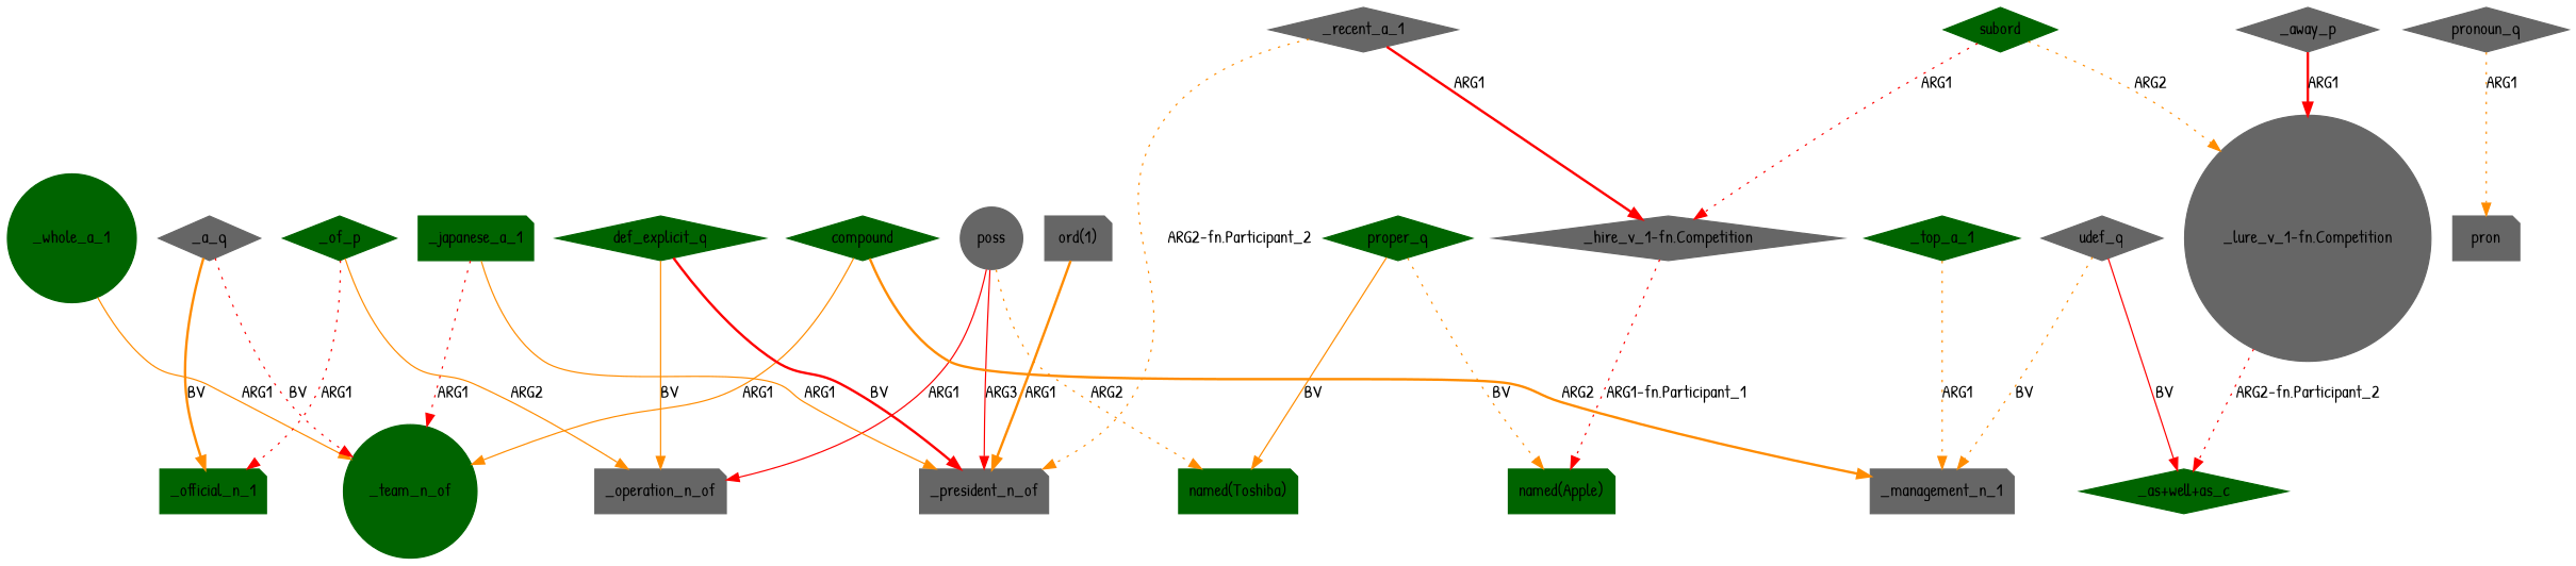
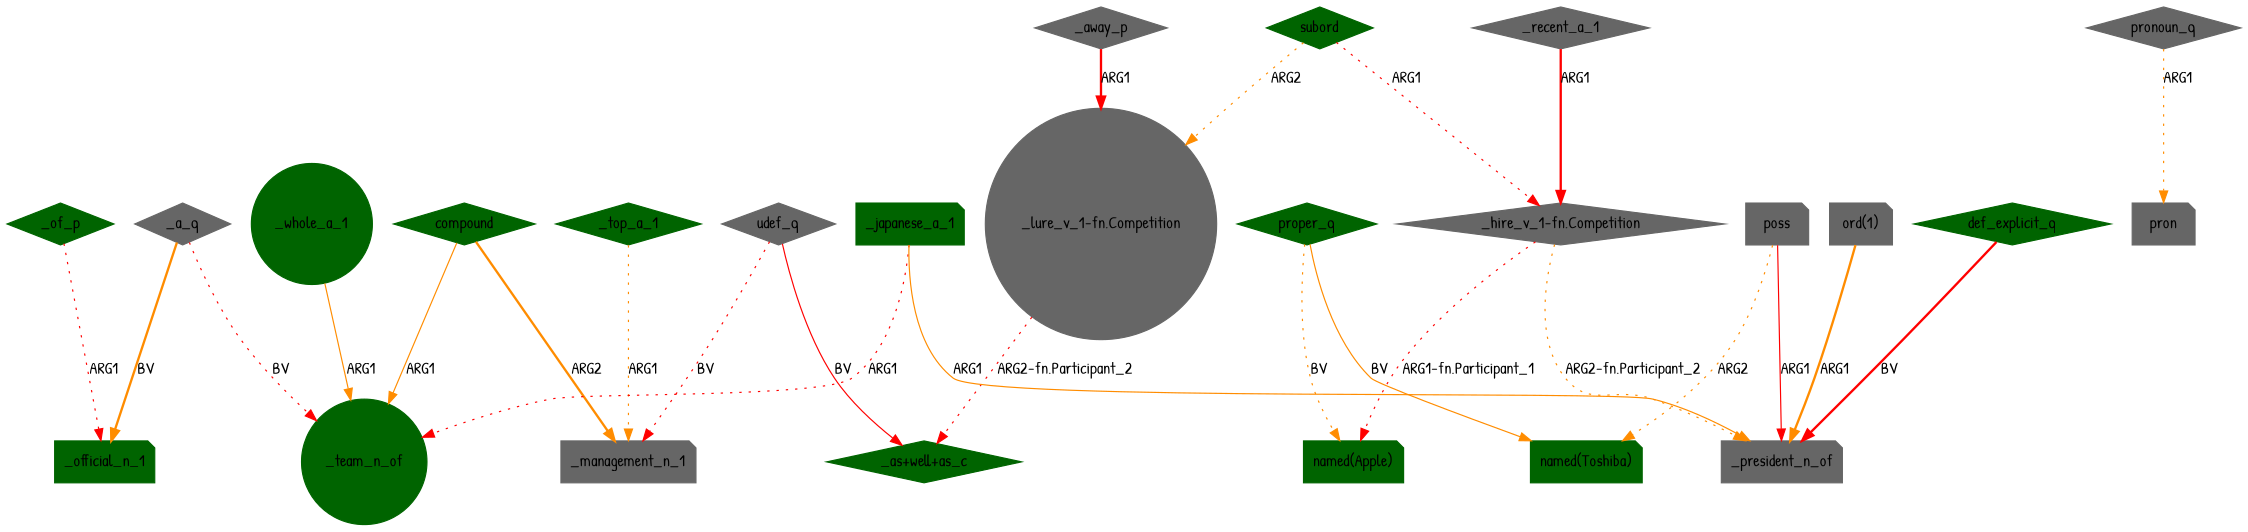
  digraph {
    fontname="Patrick Hand"
    node [color=darkgreen fontname="Patrick Hand" shape=diamond style=filled]
    edge [color=darkorange fontname="Patrick Hand" style=dotted]
    _whole_a_1 [shape=circle]
    _team_n_of [shape=circle]
    proper_q
    "named(Apple)" [shape=note]
    "named(Toshiba)" [shape=note]
    "_hire_v_1-fn.Competition" [color=gray40]
    _president_n_of [color=gray40 shape=note]
    _of_p
    _official_n_1 [shape=note]
-   _operation_n_of [color=gray40 shape=note]
    _a_q [color=gray40]
-   poss [color=gray40 shape=circle]
+   poss [color=gray40 shape=note]
    pron [color=gray40 shape=note]
    "ord(1)" [color=gray40 shape=note]
    subord
    "_lure_v_1-fn.Competition" [color=gray40 shape=circle]
    "_as+well+as_c"
    compound
    _management_n_1 [color=gray40 shape=note]
    _top_a_1
    udef_q [color=gray40]
    pronoun_q [color=gray40]
    _japanese_a_1 [shape=note]
    _away_p [color=gray40]
    def_explicit_q
    _recent_a_1 [color=gray40]
    _whole_a_1 -> _team_n_of [label=ARG1 style=solid]
    proper_q -> "named(Apple)" [label=BV]
    proper_q -> "named(Toshiba)" [label=BV style=solid]
    "_hire_v_1-fn.Competition" -> "named(Apple)" [color=red label="ARG1-fn.Participant_1"]
-   _recent_a_1 -> _president_n_of [label="ARG2-fn.Participant_2"]
+   "_hire_v_1-fn.Competition" -> _president_n_of [label="ARG2-fn.Participant_2"]
    _of_p -> _official_n_1 [color=red label=ARG1]
-   _of_p -> _operation_n_of [label=ARG2 style=solid]
    _a_q -> _team_n_of [color=red label=BV]
    _a_q -> _official_n_1 [label=BV style=bold]
    poss -> "named(Toshiba)" [label=ARG2]
-   poss -> _president_n_of [color=red label=ARG3 style=solid]
-   poss -> _operation_n_of [color=red label=ARG1 style=solid]
+   poss -> _president_n_of [color=red label=ARG1 style=solid]
    "ord(1)" -> _president_n_of [label=ARG1 style=bold]
    subord -> "_hire_v_1-fn.Competition" [color=red label=ARG1]
    subord -> "_lure_v_1-fn.Competition" [label=ARG2]
    "_lure_v_1-fn.Competition" -> "_as+well+as_c" [color=red label="ARG2-fn.Participant_2"]
    compound -> _team_n_of [label=ARG1 style=solid]
    compound -> _management_n_1 [label=ARG2 style=bold]
    _top_a_1 -> _management_n_1 [label=ARG1]
    udef_q -> "_as+well+as_c" [color=red label=BV style=solid]
-   udef_q -> _management_n_1 [label=BV]
+   udef_q -> _management_n_1 [color=red label=BV]
    pronoun_q -> pron [label=ARG1]
    _japanese_a_1 -> _team_n_of [color=red label=ARG1]
    _japanese_a_1 -> _president_n_of [label=ARG1 style=solid]
    _away_p -> "_lure_v_1-fn.Competition" [color=red label=ARG1 style=bold]
    def_explicit_q -> _president_n_of [color=red label=BV style=bold]
-   def_explicit_q -> _operation_n_of [label=BV style=solid]
    _recent_a_1 -> "_hire_v_1-fn.Competition" [color=red label=ARG1 style=bold]
  }
